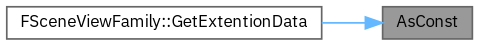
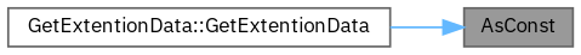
  digraph {
    rankdir=RL
    fontname="IBM Plex Sans"
    node [fontname="IBM Plex Sans" fontsize=10 shape=box style=filled]
    n1 [color=gray40 fillcolor=grey60 fontcolor=black height=0.2 label=AsConst width=0.4]
-   n2 [color=grey40 fillcolor=white height=0.2 label="FSceneViewFamily::GetExtentionData" width=0.4]
+   n2 [color=grey40 fillcolor=white height=0.2 label="GetExtentionData::GetExtentionData" width=0.4]
    n1 -> n2 [color=steelblue1 dir=back fontname="IBM Plex Sans" fontsize=10 labelfontname=Helvetica labelfontsize=10 style=solid]
  }
